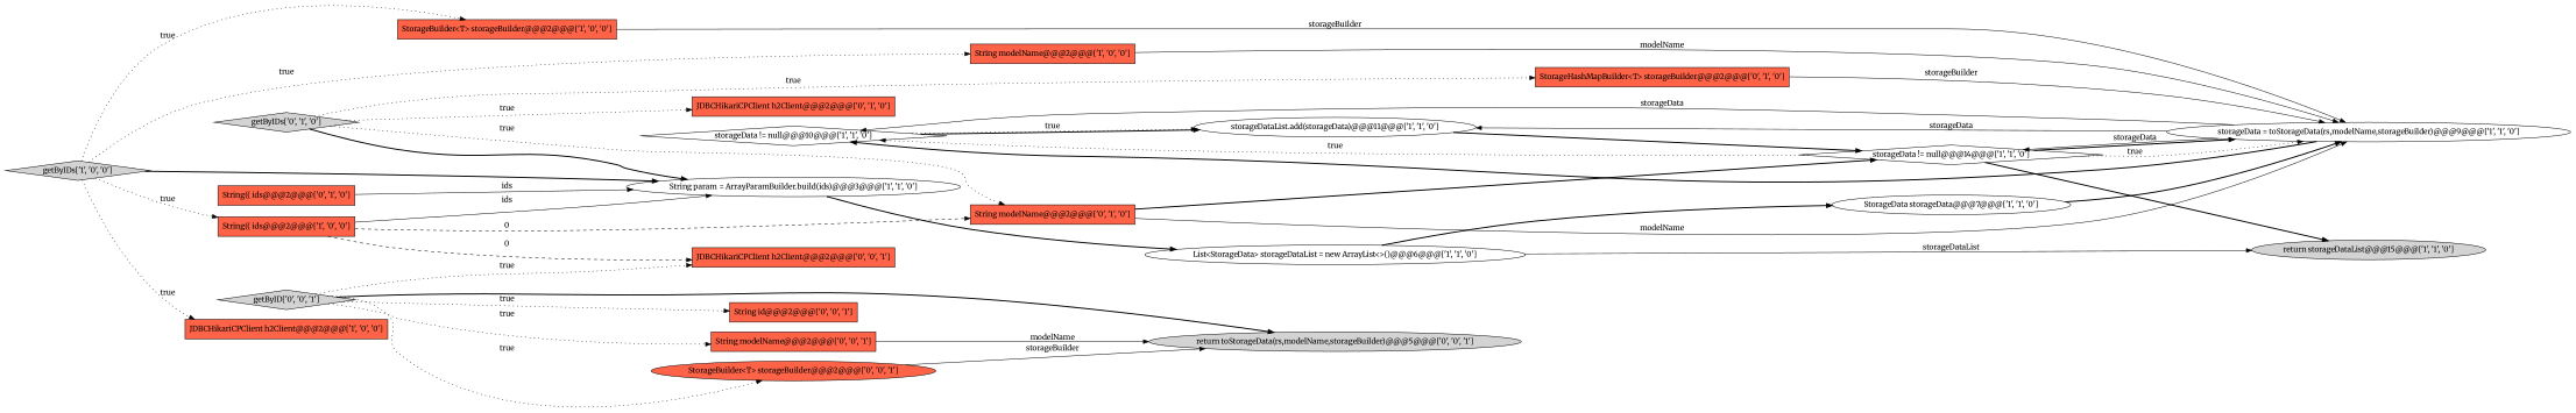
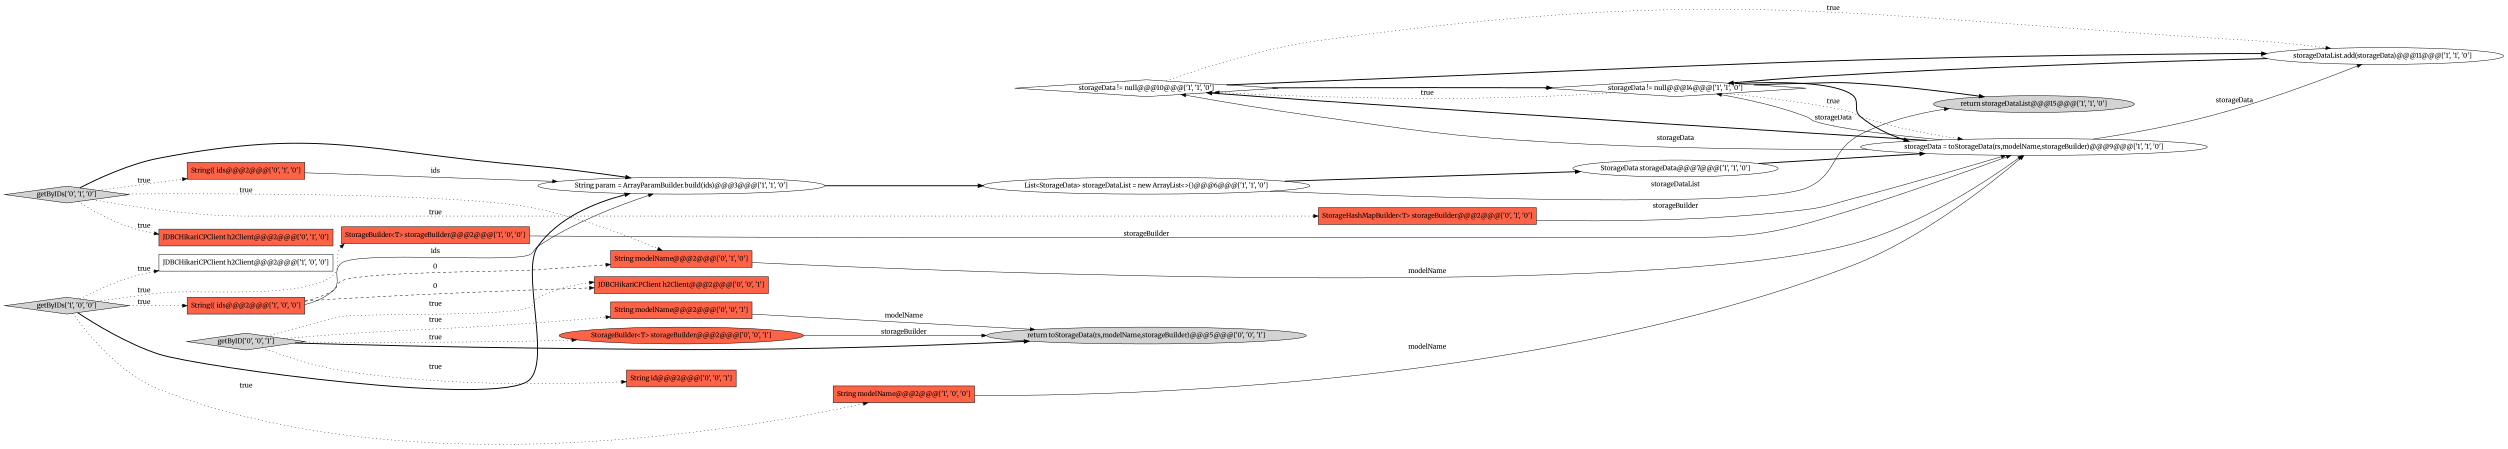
  digraph {
    fontname=Merriweather
    rankdir=LR
    node [fillcolor=tomato fontname=Merriweather shape=box style=filled]
    edge [fontname=Merriweather style=dotted]
    n1 [fillcolor=white label="storageData != null@@@10@@@['1', '1', '0']" shape=diamond]
    n2 [fillcolor=white label="storageData != null@@@14@@@['1', '1', '0']" shape=diamond]
    n3 [fillcolor=white label="storageDataList.add(storageData)@@@11@@@['1', '1', '0']" shape=ellipse]
    n4 [fillcolor=white label="storageData = toStorageData(rs,modelName,storageBuilder)@@@9@@@['1', '1', '0']" shape=ellipse]
    n5 [fillcolor=lightgray label="return storageDataList@@@15@@@['1', '1', '0']" shape=ellipse]
    n6 [fillcolor=white label="String param = ArrayParamBuilder.build(ids)@@@3@@@['1', '1', '0']" shape=ellipse]
    n7 [fillcolor=white label="List<StorageData> storageDataList = new ArrayList<>()@@@6@@@['1', '1', '0']" shape=ellipse]
    n8 [fillcolor=white label="StorageData storageData@@@7@@@['1', '1', '0']" shape=ellipse]
    n9 [label="String modelName@@@2@@@['0', '0', '1']"]
    n10 [fillcolor=lightgray label="return toStorageData(rs,modelName,storageBuilder)@@@5@@@['0', '0', '1']" shape=ellipse]
    n11 [fillcolor=lightgray label="getByIDs['0', '1', '0']" shape=diamond]
    n12 [label="String modelName@@@2@@@['0', '1', '0']"]
    n13 [label="StorageHashMapBuilder<T> storageBuilder@@@2@@@['0', '1', '0']"]
    n14 [label="String(( ids@@@2@@@['0', '1', '0']"]
    n15 [label="JDBCHikariCPClient h2Client@@@2@@@['0', '1', '0']"]
    n16 [label="String id@@@2@@@['0', '0', '1']"]
    n17 [label="StorageBuilder<T> storageBuilder@@@2@@@['1', '0', '0']"]
    n18 [label="String(( ids@@@2@@@['1', '0', '0']"]
    n19 [label="JDBCHikariCPClient h2Client@@@2@@@['0', '0', '1']"]
    n20 [label="StorageBuilder<T> storageBuilder@@@2@@@['0', '0', '1']" shape=ellipse]
    n21 [fillcolor=lightgray label="getByID['0', '0', '1']" shape=diamond]
    n22 [label="String modelName@@@2@@@['1', '0', '0']"]
-   n23 [label="JDBCHikariCPClient h2Client@@@2@@@['1', '0', '0']"]
+   n23 [fillcolor=white label="JDBCHikariCPClient h2Client@@@2@@@['1', '0', '0']"]
    n24 [fillcolor=lightgray label="getByIDs['1', '0', '0']" shape=diamond]
-   n12 -> n2 [style=bold]
+   n1 -> n2 [style=bold]
    n1 -> n3 [label=true]
    n1 -> n3 [style=bold]
    n2 -> n1 [label=true]
    n2 -> n4 [style=bold]
    n2 -> n4 [label=true]
    n2 -> n5 [style=bold]
    n3 -> n2 [style=bold]
    n4 -> n1 [style=bold]
    n4 -> n1 [label=storageData style=solid]
    n4 -> n2 [label=storageData style=solid]
    n4 -> n3 [label=storageData style=solid]
    n6 -> n7 [style=bold]
    n7 -> n5 [label=storageDataList style=solid]
    n7 -> n8 [style=bold]
    n8 -> n4 [style=bold]
    n9 -> n10 [label=modelName style=solid]
    n11 -> n6 [style=bold]
    n11 -> n12 [label=true]
    n11 -> n13 [label=true]
+   n11 -> n14 [label=true]
    n11 -> n15 [label=true]
    n12 -> n4 [label=modelName style=solid]
    n13 -> n4 [label=storageBuilder style=solid]
    n14 -> n6 [label=ids style=solid]
    n17 -> n4 [label=storageBuilder style=solid]
    n18 -> n6 [label=ids style=solid]
    n18 -> n12 [label=0 style=dashed]
    n18 -> n19 [label=0 style=dashed]
    n20 -> n10 [label=storageBuilder style=solid]
    n21 -> n9 [label=true]
    n21 -> n10 [style=bold]
    n21 -> n16 [label=true]
    n21 -> n19 [label=true]
    n21 -> n20 [label=true]
    n22 -> n4 [label=modelName style=solid]
    n24 -> n6 [style=bold]
    n24 -> n17 [label=true]
    n24 -> n18 [label=true]
    n24 -> n22 [label=true]
    n24 -> n23 [label=true]
  }
